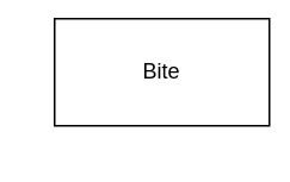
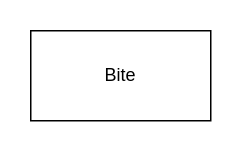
  <mxCell id="0" />
  <mxCell id="1" parent="0" />
- <mxCell id="2" value="Bite" style="rounded=0;whiteSpace=wrap;html=1;" vertex="1" parent="1"><mxGeometry x="30" y="10" width="120" height="60" as="geometry" /></mxCell>
+ <mxCell id="2" value="Bite" style="rounded=0;whiteSpace=wrap;html=1;" vertex="1" parent="1"><mxGeometry x="20" y="20" width="120" height="60" as="geometry" /></mxCell>
